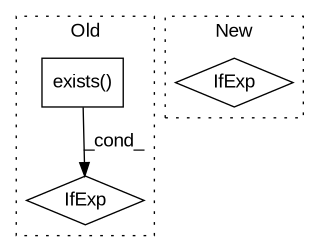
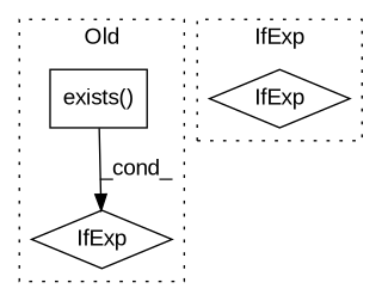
  digraph {
    fontname="Liberation Sans"
    node [a=51 l="4,6" shape=diamond fontname="Liberation Sans"]
    n1 [a=75 l="11,1" label="exists()" s="1458,1474" shape=box]
    n2 [label=IfExp s="1454,1475"]
    n3 [label=IfExp s="1254,1266"]
    subgraph cluster_1 {
      label=Old
      style=dotted
      n1
      n2
    }
    subgraph cluster_2 {
-     label=New
+     label=IfExp
      style=dotted
      n3
    }
    n1 -> n2 [label=_cond_ fontname="Liberation Sans"]
  }
